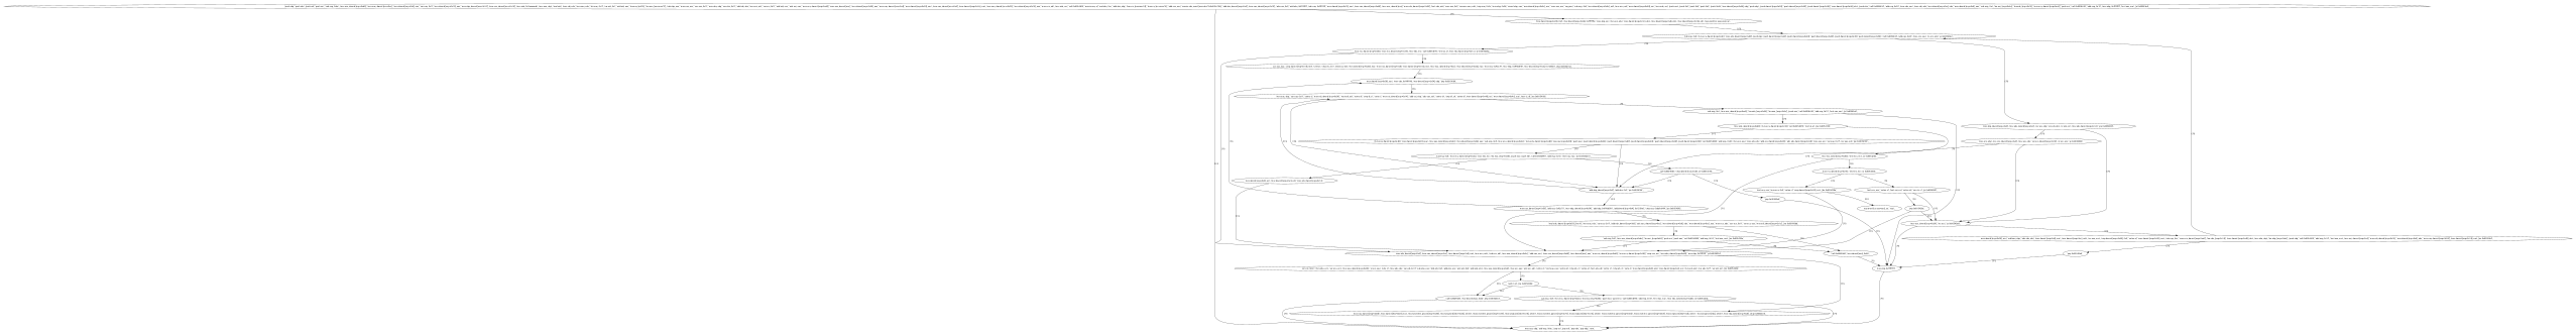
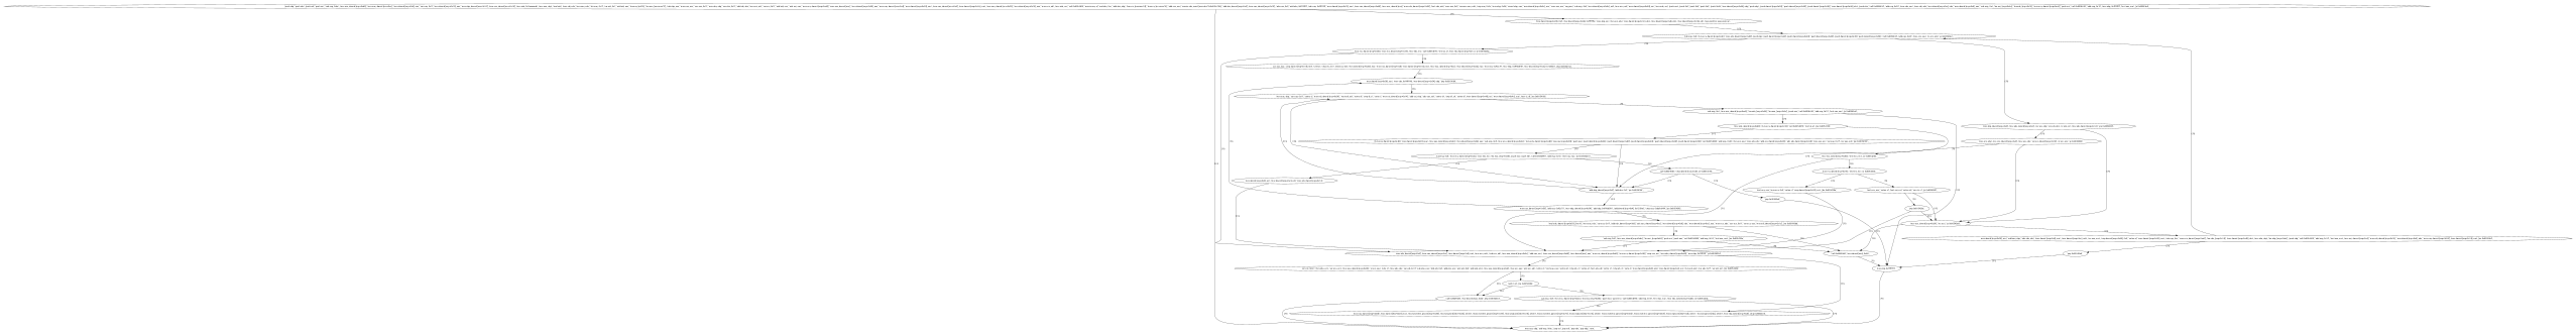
  digraph {
    fontname="Roboto Condensed"
    node [fontname="Roboto Condensed"]
    edge [fontname="Roboto Condensed"]
    n1 [label="'push ebp', 'push ebx', 'push edi', 'push esi', 'sub esp, 0xbc', 'mov ecx, dword [esp+0xd0]', 'mov eax, dword [ecx+0xc]', 'mov dword [esp+0x4], eax', 'sar eax, 0x1f', 'mov dword [esp+0x10], eax', 'mov ebp, dword [ecx+0x10]', 'mov ecx, dword [ecx+0x14]', 'mov edx, 0x2aaaaaab', 'mov eax, ebp', 'imul edx', 'mov edi, edx', 'mov eax, edx', 'shr eax, 0x1f', 'sar edi, 0x1', 'add edi, eax', 'lea eax, [edi*4]', 'lea eax, [eax+eax*2]', 'sub ebp, eax', 'mov eax, ecx', 'sar eax, 0x1f', 'mov ebx, ebp', 'sar ebx, 0x1f', 'add edi, ebx', 'mov esi, edi', 'sar esi, 0x1f', 'add edi, ecx', 'adc esi, eax', 'mov ecx, dword [esp+0xd0]', 'mov eax, dword [ecx]', 'mov dword [esp+0x38], eax', 'mov eax, dword [ecx+0x4]', 'mov dword [esp+0x30], eax', 'mov eax, dword [ecx+0x8]', 'mov dword [esp+0x2c], eax', 'mov eax, dword [ecx+0x20]', 'mov dword [esp+0x18], eax', 'mov ecx, edi', 'mov edx, esi', 'call 0x8054400', 'movzx eax, al', 'and ebx, 0xc', 'add ebx, ebp', 'lea ecx, [eax+eax*4]', 'lea ecx, [ecx+ecx*4]', 'add ecx, eax', 'movzx ebx, word [ecx+ebx*2+0x805c706]', 'add ebx, dword [esp+0x4]', 'mov eax, dword [esp+0x10]', 'adc eax, 0x0', 'add ebx, 0xffffffff', 'adc eax, 0xffffffff', 'mov dword [esp+0x10], eax', 'mov eax, dword [esp+0xd8]', 'mov ecx, dword [eax]', 'mov edx, dword [esp+0x38]', 'test edx, edx', 'mov eax, 0x0', 'cmovns eax, edx', 'cmp eax, 0x3c', 'mov ebp, 0x3b', 'cmovl ebp, eax', 'mov dword [esp+0x5c], ecx', 'mov eax, ecx', 'neg eax', 'sub esp, 0x8', 'mov dword [esp+0x4c], edi', 'mov ecx, edi', 'mov dword [esp+0x48], esi', 'mov edx, esi', 'push eax', 'push 0x0', 'push 0x0', 'push 0x0', 'push 0x46', 'mov dword [esp+0x44], ebp', 'push ebp', 'push dword [esp+0x50]', 'push dword [esp+0x50]', 'push dword [esp+0x38]', 'mov dword [esp+0x68], ebx', 'push ebx', 'call 0x8054450', 'add esp, 0x30', 'mov ebx, eax', 'mov edi, edx', 'mov dword [esp+0xc], edx', 'mov dword [esp+0x8], eax', 'sub esp, 0xc', 'lea esi, [esp+0x6c]', 'lea edx, [esp+0x14]', 'mov ecx, dword [esp+0xe0]', 'push esi', 'call 0x8054620', 'add esp, 0x10', 'mov ebp, 0xffffffff', 'test eax, eax', 'je 0x80543ed', "]
    n2 [label="'mov eax, ebp', 'add esp, 0xbc', 'pop esi', 'pop edi', 'pop ebx', 'pop ebp', 'retn', "]
    n3 [label="'mov dword [esp+0x20], 0x0', 'mov dword [esp+0x24], 0xfffffffa', 'mov ebp, esi', 'mov esi, ebx', 'mov dword [esp+0x1c], ebx', 'mov dword [esp+0x4], ebx', 'mov dword [esp+0x14], edi', 'nop word [cs:eax+eax], ax', "]
    n4 [label="'sub esp, 0x8', 'mov ecx, dword [esp+0x4c]', 'mov edx, dword [esp+0x48]', 'push ebp', 'push dword [esp+0x34]', 'push dword [esp+0x40]', 'push dword [esp+0x40]', 'push dword [esp+0x28]', 'push dword [esp+0x58]', 'call 0x8054830', 'add esp, 0x20', 'mov ecx, eax', 'or ecx, edx', 'je 0x80540ee', "]
    n5 [label="'mov esi, dword [esp+0x80]', 'mov ecx, dword [esp+0x18]', 'mov edx, esi', 'call 0x8054870', 'test al, al', 'mov edi, dword [esp+0x1c]', 'je 0x805428a', "]
    n6 [label="'mov ebp, dword [esp+0x8]', 'mov ebx, dword [esp+0xc]', 'xor esi, ebp', 'xor edi, ebx', 'or edi, esi', 'mov edi, dword [esp+0x1c]', 'jne 0x8054080', "]
    n7 [label="'mov edx, dword [esp+0x8]', 'mov eax, dword [esp+0xc]', 'mov dword [esp+0x4], eax', 'mov ecx, edx', 'sub ecx, edi', 'mov eax, dword [esp+0x5c]', 'add eax, ecx', 'mov ecx, dword [esp+0xd8]', 'mov dword [ecx], eax', 'mov esi, dword [esp+0x60]', 'mov ecx, dword [esp+0x38]', 'cmp ecx, esi', 'mov ebx, dword [esp+0xd0]', 'mov ebp, 0xffffffff', 'je 0x805433d', "]
    n8 [label="'xor eax, eax', 'cmp dword [esp+0x18], 0x0', 'sete al', 'cmp esi, 0x1', 'sbb eax, 0x0', 'mov dword [esp+0x50], eax', 'mov eax, dword [esp+0x8]', 'mov dword [esp+0x14], eax', 'mov eax, dword [esp+0xc]', 'mov dword [esp+0x24], eax', 'mov eax, 0x92c70', 'mov ebp, 0xfff6d390', 'mov dword [esp+0x4], 0x1258e0', 'jmp 0x805416a', "]
    n9 [label="'mov ecx, dword [esp+0x24]', 'inc ecx', 'je 0x80543dd', "]
    n10 [label="'mov ecx, ebp', 'xor ecx, dword [esp+0x4]', 'mov esi, ebx', 'xor esi, dword [esp+0x14]', 'or esi, ecx', 'je 0x8054080', "]
    n11 [label="'mov eax, dword [esp+0x88]', 'mov dword [ebx+0x28], eax', 'movsd xmm0, qword [esp+0x80]', 'movsd qword [ebx+0x20], xmm0', 'movsd xmm0, qword [esp+0x78]', 'movsd qword [ebx+0x18], xmm0', 'movsd xmm0, qword [esp+0x70]', 'movsd qword [ebx+0x10], xmm0', 'movsd xmm0, qword [esp+0x60]', 'movsd xmm1, qword [esp+0x68]', 'movsd qword [ebx+0x8], xmm1', 'movsd qword [ebx], xmm0', 'mov ebp, dword [esp+0x8]', 'jmp 0x80543ed', "]
    n12 [label="'xor esi, 0x3c', 'mov ebx, ecx', 'xor ecx, ecx', 'mov eax, dword [esp+0x28]', 'or esi, eax', 'sete cl', 'mov edi, ebx', 'sar edi, 0x1f', 'sub ebx, eax', 'sbb edi, 0x0', 'add ebx, ecx', 'adc edi, 0x0', 'add edx, ebx', 'mov eax, dword [esp+0x4]', 'mov esi, eax', 'adc esi, edi', 'setns cl', 'test eax, eax', 'setns ah', 'cmp ah, cl', 'setne al', 'test edi, edi', 'setns cl', 'cmp ah, cl', 'sete cl', 'mov dword [esp+0x8], edx', 'mov dword [esp+0xc], esi', 'mov edi, edx', 'sar edi, 0x1f', 'xor edi, esi', 'jne 0x8054386', "]
    n13 [label="'mov dword [esp+0x58], eax', 'mov ebx, 0xfffffffd', 'mov dword [esp+0x54], ebp', 'jmp 0x8054189', "]
    n14 [label="'call 0x80490d0', 'mov dword [eax], 0x4b', 'jmp 0x80543ed', "]
    n15 [label="'and cl, al', 'jne 2x8054386',"]
    n16 [label="'mov eax, ebp', 'sar eax, 0x1f', 'setns cl', 'mov edi, dword [esp+0x24]', 'test edi, edi', 'setns dl', 'cmp dl, cl', 'sete cl', 'mov esi, dword [esp+0x14]', 'add esi, ebp', 'adc eax, edi', 'setns ch', 'cmp dl, ch', 'setne dl', 'mov dword [esp+0x48], esi', 'mov dword [esp+0x4c], eax', 'test cl, dl', 'jne 0x8054180', "]
    n17 [label="'call 0x80490d0', 'mov dword [eax], 0x4b', "]
    n18 [label="'mov dword [esp+0x24], ecx', 'add eax, ebp', 'adc edx, ebx', 'mov dword [esp+0x8], eax', 'mov dword [esp+0xc], edx', 'xor eax, eax', 'cmp dword [esp+0x80], 0x0', 'setne al', 'mov dword [esp+0x20], eax', 'sub esp, 0xc', 'mov ecx, dword [esp+0xe0]', 'lea edx, [esp+0x14]', 'mov dword [esp+0x40], ebx', 'mov ebx, ebp', 'lea ebp, [esp+0x6c]', 'push ebp', 'call 0x8054620', 'add esp, 0x10', 'test eax, eax', 'mov esi, dword [esp+0x4]', 'mov edi, dword [esp+0x14]', 'mov dword [esp+0x4], ebx', 'mov eax, dword [esp+0x34]', 'mov dword [esp+0x14], eax', 'jne 0x8053fe0', "]
    n19 [label="'mov ecx, dword [esp+0x80]', 'test ecx, ecx', 'js 0x805428a', "]
    n20 [label="'mov ebp, 0xffffffff', "]
    n21 [label="'jmp 0x80543e8', "]
    n22 [label="'mov esi, dword [esp+0x18]', 'test esi, esi', 'js 0x8054060', "]
    n23 [label="'sub esp, 0x8', 'mov ecx, dword [esp+0xdc]', 'lea eax, [esp+0x68]', 'push eax', 'push esi', 'call 0x8054890', 'add esp, 0x10', 'test eax, eax', 'mov ebx, dword [esp+0xd0]', 'je 0x80543ed', "]
    n24 [label="'add ebp, dword [esp+0x4]', 'add ebx, 0x2', 'jns 0x8054144', "]
    n25 [label="'sub esp, 0xc', 'mov ecx, dword [esp+0xe0]', 'lea edx, [esp+0x54]', 'lea eax, [esp+0x9c]', 'push eax', 'call 0x8054620', 'add esp, 0x10', 'test eax, eax', 'je 0x80543e8', "]
    n26 [label="'test ecx, ecx', 'mov ecx, 0x0', 'setne cl', 'cmp dword [esp+0x20], ecx', 'jbe 0x805428a', "]
    n27 [label="'test ecx, ecx', 'setne cl', 'test esi, esi', 'setne ch', 'xor ch, cl', 'je 0x8054080', "]
    n28 [label="'mov eax, dword [esp+0x58]', 'add eax, 0x92c70', 'mov ebp, dword [esp+0x54]', 'add ebp, 0xfff6d390', 'add dword [esp+0x4], 0x1258e0', 'cmp eax, 0xda9a994', 'jae 0x8054393', "]
    n29 [label="'mov edx, dword [esp+0xb0]', 'mov ecx, dword [esp+0x18]', 'call 0x8054870', 'test al, al', 'jne 0x8054180', "]
-   n30 [label="'nop word [cs:eax+eax], ax', 'nop', "]
    n31 [label="'jmp 0x805428a', "]
    n32 [label="'imul edx, dword [esp+0x50], 0xe10', 'mov eax, edx', 'sar eax, 0x1f', 'add edx, dword [esp+0x8]', 'adc eax, dword [esp+0xc]', 'mov dword [esp+0x8], edx', 'mov dword [esp+0xc], eax', 'mov ecx, edx', 'sar ecx, 0x1f', 'xor ecx, eax', 'mov edi, dword [esp+0x1c]', 'jne 0x80543dd', "]
    n33 [label="'mov eax, dword [esp+0x48]', 'mov dword [esp+0x20], eax', 'mov eax, dword [esp+0x4c]', 'mov dword [esp+0x34], eax', 'sub esp, 0x8', 'mov ecx, dword [esp+0x4c]', 'mov edx, dword [esp+0x48]', 'lea eax, [esp+0x98]', 'push eax', 'push dword [esp+0x34]', 'push dword [esp+0x40]', 'push dword [esp+0x40]', 'push dword [esp+0x28]', 'push dword [esp+0x58]', 'call 0x8054830', 'add esp, 0x20', 'mov esi, eax', 'mov edi, edx', 'add esi, dword [esp+0x20]', 'adc edi, dword [esp+0x34]', 'mov eax, esi', 'sar eax, 0x1f', 'xor eax, edi', 'jne 0x8054180', "]
    n34 [label="'sub esp, 0x8', 'mov ecx, dword [esp+0xdc]', 'lea esi, [esp+0x68]', 'push esi', 'push eax', 'call 0x8054890', 'add esp, 0x10', 'test eax, eax', 'jne 0x805428a', "]
    n35 [label="'sub esp, 0x8', 'mov ecx, dword [esp+0xdc]', 'mov edx, esi', 'lea eax, [esp+0x68]', 'push eax', 'push edi', 'call 0x8054890', 'add esp, 0x10', 'test eax, eax', 'jne 0x805427e', "]
    n36 [label="'mov dword [esp+0x8], esi', 'mov dword [esp+0xc], edi', 'mov edi, dword [esp+0x1c]', "]
    n37 [label="'call 0x80490d0', 'cmp dword [eax], 0x4b', 'je 0x8054180', "]
    n38 [label="'jmp 0x80543e8', "]
    n1 -> n2 [label=CFG]
    n1 -> n3 [label=CFG]
    n3 -> n4 [label=CFG]
    n4 -> n5 [label=CFG]
    n4 -> n6 [label=CFG]
    n5 -> n7 [label=CFG]
    n5 -> n8 [label=CFG]
    n6 -> n9 [label=CFG]
    n6 -> n10 [label=CFG]
    n7 -> n11 [label=CFG]
    n7 -> n12 [label=CFG]
    n8 -> n13 [label=CFG]
-   n9 -> n20 [label=CFG]
+   n9 -> n17 [label=CFG]
    n9 -> n18 [label=CFG]
    n10 -> n9 [label=CFG]
    n10 -> n19 [label=CFG]
    n11 -> n2 [label=CFG]
    n12 -> n14 [label=CFG]
    n12 -> n15 [label=CFG]
    n13 -> n16 [label=CFG]
    n14 -> n2 [label=CFG]
    n15 -> n14 [label=CFG]
    n15 -> n23 [label=CFG]
    n16 -> n24 [label=CFG]
    n16 -> n25 [label=CFG]
    n17 -> n20 [label=CFG]
    n18 -> n4 [label=CFG]
    n18 -> n21 [label=CFG]
    n19 -> n7 [label=CFG]
    n19 -> n22 [label=CFG]
    n20 -> n2 [label=CFG]
    n21 -> n20 [label=CFG]
    n22 -> n26 [label=CFG]
    n22 -> n27 [label=CFG]
    n23 -> n2 [label=CFG]
    n23 -> n11 [label=CFG]
    n24 -> n16 [label=CFG]
    n24 -> n28 [label=CFG]
    n25 -> n20 [label=CFG]
    n25 -> n29 [label=CFG]
    n26 -> n7 [label=CFG]
-   n26 -> n30 [label=CFG]
    n27 -> n9 [label=CFG]
    n27 -> n31 [label=CFG]
    n28 -> n13 [label=CFG]
    n28 -> n32 [label=CFG]
    n29 -> n24 [label=CFG]
    n29 -> n33 [label=CFG]
    n31 -> n7 [label=CFG]
    n31 -> n9 [label=CFG]
    n32 -> n17 [label=CFG]
    n32 -> n34 [label=CFG]
    n33 -> n24 [label=CFG]
    n33 -> n35 [label=CFG]
    n34 -> n7 [label=CFG]
    n34 -> n17 [label=CFG]
    n35 -> n36 [label=CFG]
    n35 -> n37 [label=CFG]
    n36 -> n7 [label=CFG]
    n37 -> n24 [label=CFG]
    n37 -> n38 [label=CFG]
    n38 -> n20 [label=CFG]
  }
